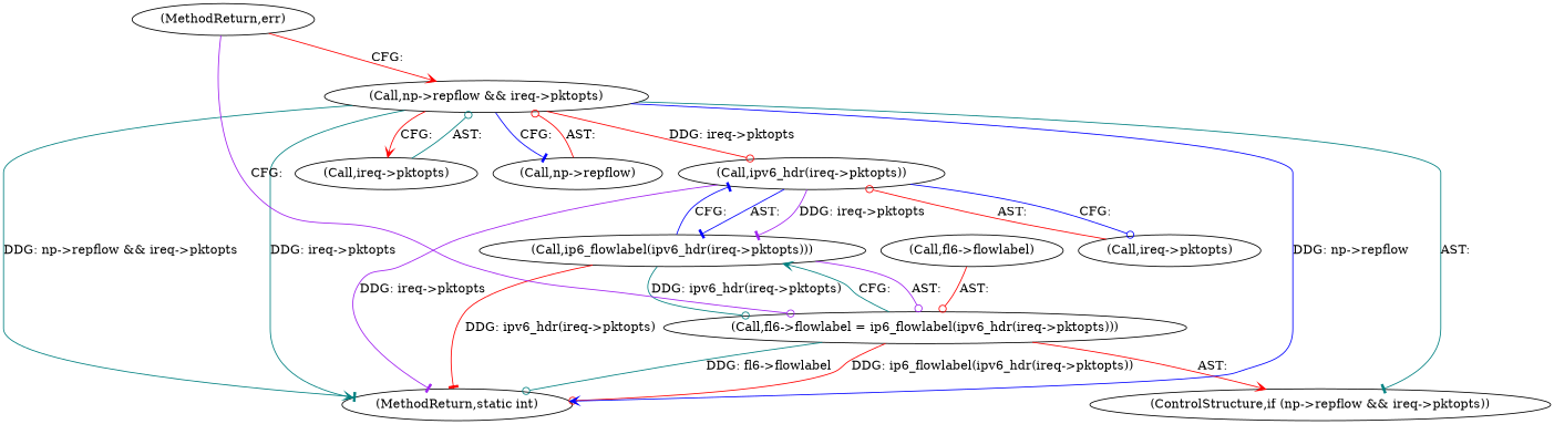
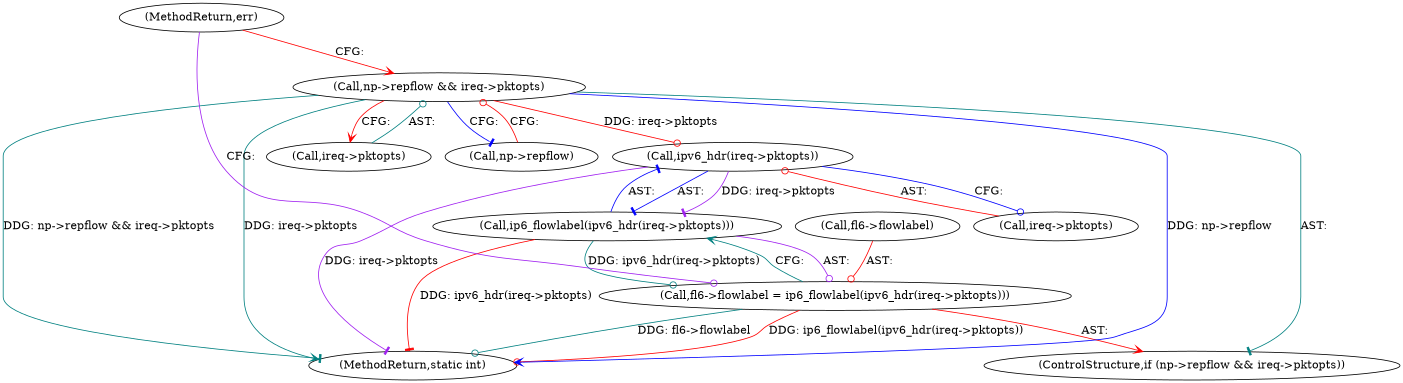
  digraph {
    edge [arrowhead=odot color=red]
    n1 [label="(Call,ipv6_hdr(ireq->pktopts))"]
    n2 [label="(Call,ip6_flowlabel(ipv6_hdr(ireq->pktopts)))"]
    n3 [label="(Call,ireq->pktopts)"]
    n4 [label="(MethodReturn,static int)"]
    n5 [label="(Call,fl6->flowlabel = ip6_flowlabel(ipv6_hdr(ireq->pktopts)))"]
    n6 [label="(Call,np->repflow && ireq->pktopts)"]
    n7 [label="(ControlStructure,if (np->repflow && ireq->pktopts))"]
    n8 [label="(Call,ireq->pktopts)"]
    n9 [label="(Call,np->repflow)"]
    n10 [label="(MethodReturn,err)"]
    n11 [label="(Call,fl6->flowlabel)"]
    n1 -> n2 [arrowhead=tee color=blue label="AST: "]
    n1 -> n2 [arrowhead=tee color=purple label="DDG: ireq->pktopts"]
    n1 -> n3 [color=blue label="CFG: "]
    n1 -> n4 [arrowhead=tee color=purple label="DDG: ireq->pktopts"]
-   n2 -> n1 [arrowhead=tee color=blue label="CFG: "]
+   n2 -> n1 [arrowhead=tee color=blue label="AST: "]
    n2 -> n4 [arrowhead=tee label="DDG: ipv6_hdr(ireq->pktopts)"]
    n2 -> n5 [color=purple label="AST: "]
    n2 -> n5 [color=teal label="DDG: ipv6_hdr(ireq->pktopts)"]
    n3 -> n1 [label="AST: "]
    n5 -> n2 [arrowhead=vee color=teal label="CFG: "]
    n5 -> n4 [color=teal label="DDG: fl6->flowlabel"]
    n5 -> n4 [label="DDG: ip6_flowlabel(ipv6_hdr(ireq->pktopts))"]
    n5 -> n7 [arrowhead=vee label="AST: "]
    n6 -> n1 [label="DDG: ireq->pktopts"]
    n6 -> n4 [arrowhead=vee color=teal label="DDG: ireq->pktopts"]
    n6 -> n4 [arrowhead=vee color=blue label="DDG: np->repflow"]
    n6 -> n4 [arrowhead=tee color=teal label="DDG: np->repflow && ireq->pktopts"]
    n6 -> n7 [arrowhead=tee color=teal label="AST: "]
    n6 -> n8 [arrowhead=vee label="CFG: "]
    n6 -> n9 [arrowhead=tee color=blue label="CFG: "]
    n8 -> n6 [color=teal label="AST: "]
-   n9 -> n6 [label="AST: "]
+   n9 -> n6 [label="CFG: "]
    n10 -> n5 [color=purple label="CFG: "]
    n10 -> n6 [arrowhead=vee label="CFG: "]
    n11 -> n5 [label="AST: "]
  }
